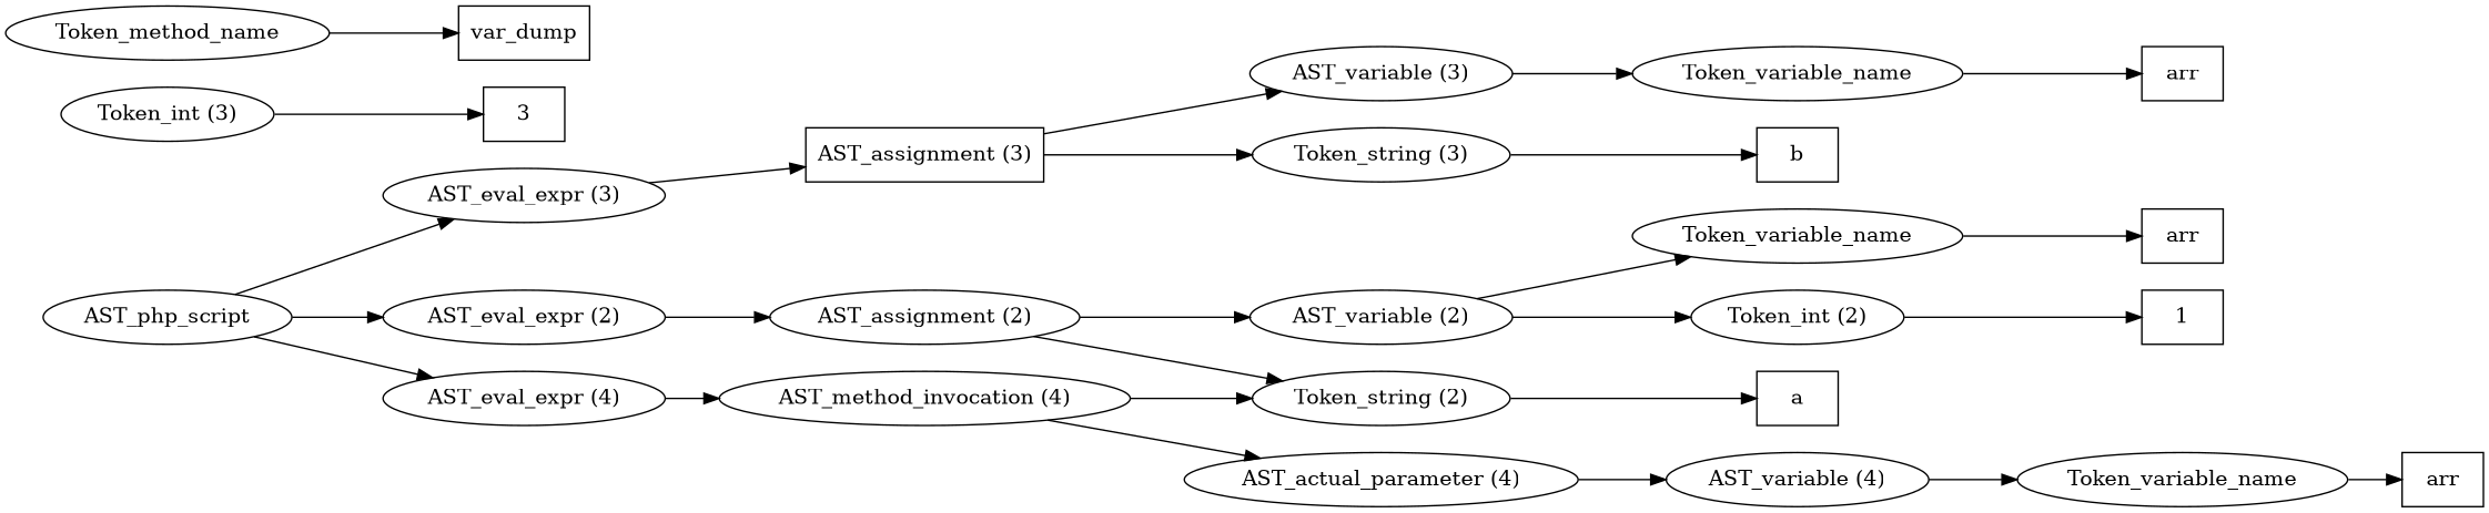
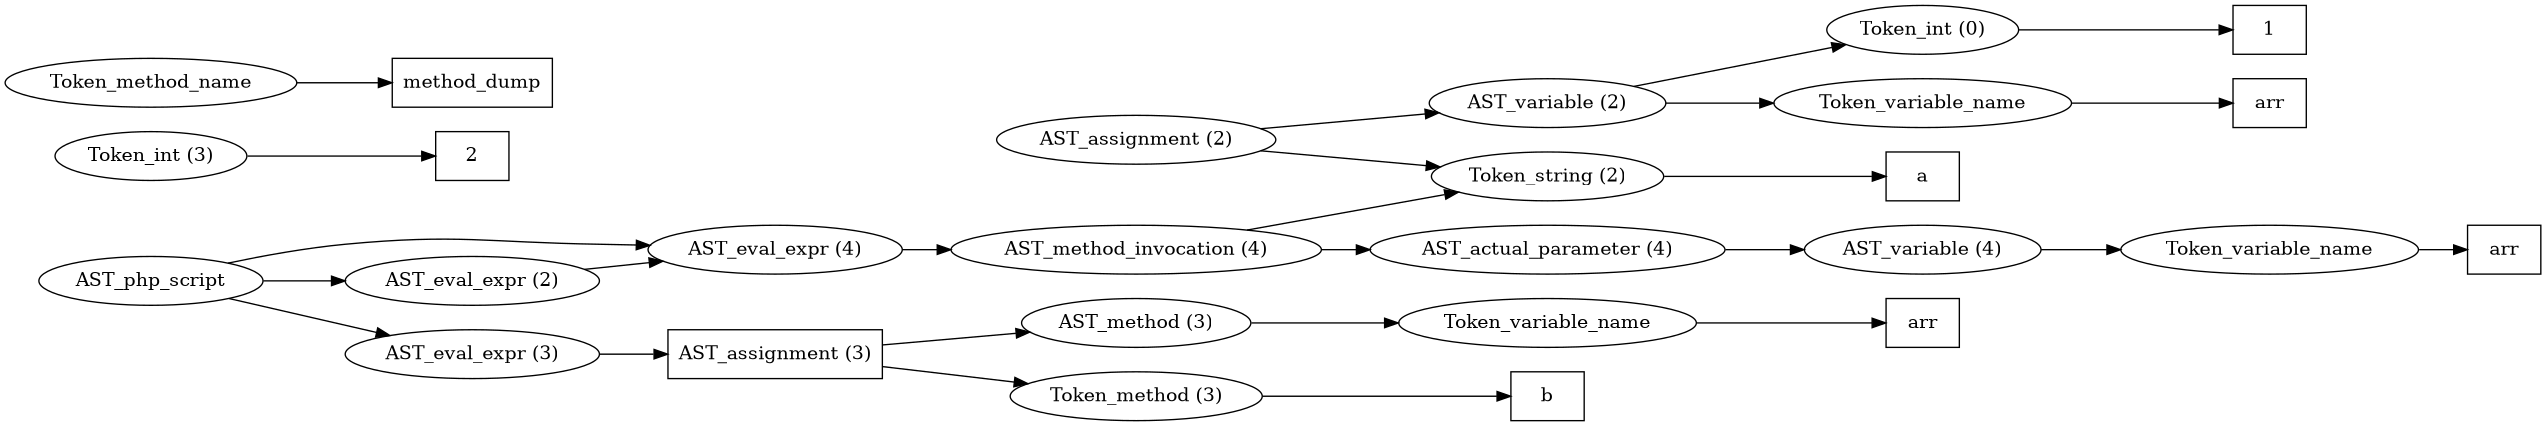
  digraph {
    rankdir=LR
    n1 [label=AST_php_script]
    n2 [label="AST_eval_expr (2)"]
    n3 [label="AST_eval_expr (3)"]
    n4 [label="AST_eval_expr (4)"]
    n5 [label="AST_assignment (2)"]
    n6 [label="AST_assignment (3)" shape=box]
    n7 [label="AST_method_invocation (4)"]
    n8 [label="AST_variable (2)"]
    n9 [label="Token_string (2)"]
    n10 [label=Token_variable_name]
-   n11 [label="Token_int (2)"]
+   n11 [label="Token_int (0)"]
    n12 [label=a shape=box]
    n13 [label=arr shape=box]
    n14 [label=1 shape=box]
-   n15 [label="AST_variable (3)"]
-   n16 [label="Token_string (3)"]
+   n15 [label="AST_method (3)"]
+   n16 [label="Token_method (3)"]
    n17 [label=Token_variable_name]
    n18 [label=b shape=box]
    n19 [label=arr shape=box]
    n20 [label="Token_int (3)"]
-   n21 [label=3 shape=box]
+   n21 [label=2 shape=box]
    n22 [label="AST_actual_parameter (4)"]
    n23 [label=Token_method_name]
-   n24 [label=var_dump shape=box]
+   n24 [label=method_dump shape=box]
    n25 [label="AST_variable (4)"]
    n26 [label=Token_variable_name]
    n27 [label=arr shape=box]
    n1 -> n2
    n1 -> n3
    n1 -> n4
-   n2 -> n5
+   n2 -> n4
    n3 -> n6
    n4 -> n7
    n5 -> n8
    n5 -> n9
    n6 -> n15
    n6 -> n16
    n7 -> n9
    n7 -> n22
    n8 -> n10
    n8 -> n11
    n9 -> n12
    n10 -> n13
    n11 -> n14
    n15 -> n17
    n16 -> n18
    n17 -> n19
    n20 -> n21
    n22 -> n25
    n23 -> n24
    n25 -> n26
    n26 -> n27
  }
